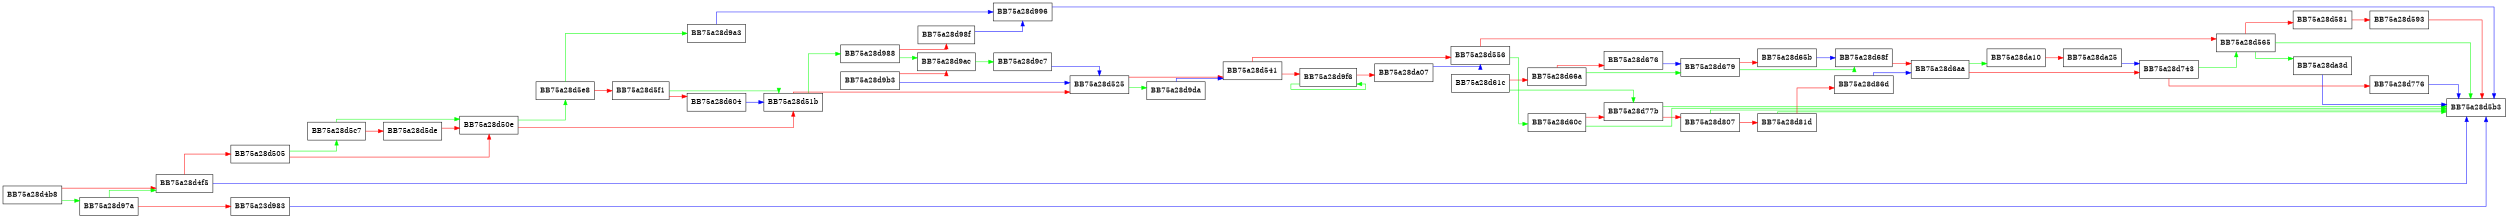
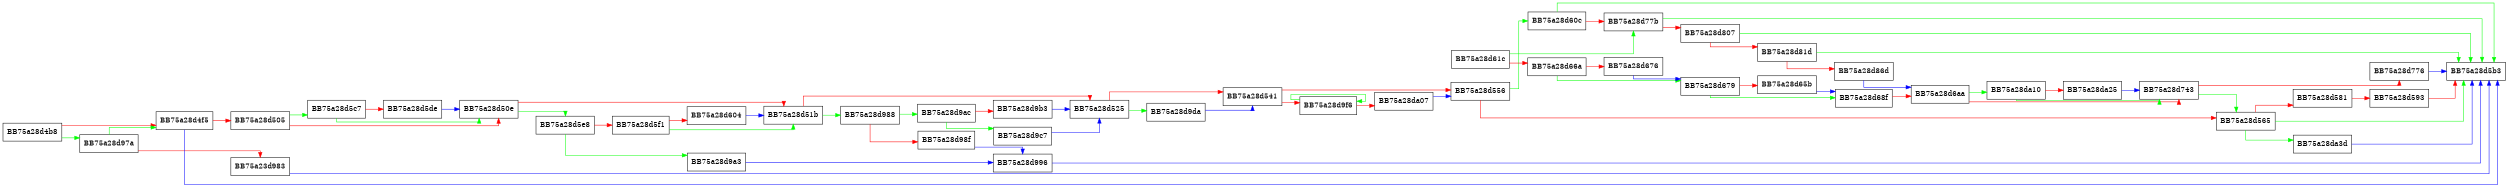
  digraph {
    rankdir=LR
    splines=ortho
    node [shape=box]
    edge [color=red]
    BB75a28d4b8
    BB75a28d97a
    BB75a28d4f5
    n4 [label=BB75a23d983]
    BB75a28d5b3
    BB75a28d505
    BB75a28d5c7
    BB75a28d50e
    BB75a28d5de
    BB75a28d5e8
    BB75a28d51b
    BB75a28d9a3
    BB75a28d5f1
    BB75a28d988
    BB75a28d525
    BB75a28d996
    BB75a28d604
    BB75a28d9ac
    BB75a28d98f
    BB75a28d9da
    BB75a28d541
    BB75a28d9c7
    BB75a28d9b3
    BB75a28d9f6
    BB75a28d556
    BB75a28da07
    BB75a28d60c
    BB75a28d565
    BB75a28d77b
    BB75a28da3d
    BB75a28d581
    BB75a28d61c
    BB75a28d66a
    BB75a28d593
    BB75a28d807
    BB75a28d679
    BB75a28d676
    BB75a28d81d
    BB75a28d68f
    n40 [label=BB75a28d65b]
    BB75a28d6aa
    BB75a28da10
    BB75a28d743
    BB75a28da25
    BB75a28d776
    BB75a28d86d
    BB75a28d4b8 -> BB75a28d97a [color=green]
    BB75a28d4b8 -> BB75a28d4f5
    BB75a28d97a -> BB75a28d4f5 [color=green]
    BB75a28d97a -> n4
    BB75a28d4f5 -> BB75a28d5b3 [color=blue]
    BB75a28d4f5 -> BB75a28d505
    n4 -> BB75a28d5b3 [color=blue]
    BB75a28d505 -> BB75a28d5c7 [color=green]
    BB75a28d505 -> BB75a28d50e
    BB75a28d5c7 -> BB75a28d50e [color=green]
    BB75a28d5c7 -> BB75a28d5de
    BB75a28d50e -> BB75a28d5e8 [color=green]
    BB75a28d50e -> BB75a28d51b
-   BB75a28d5de -> BB75a28d50e
+   BB75a28d5de -> BB75a28d50e [color=blue]
    BB75a28d5e8 -> BB75a28d9a3 [color=green]
    BB75a28d5e8 -> BB75a28d5f1
    BB75a28d51b -> BB75a28d988 [color=green]
    BB75a28d51b -> BB75a28d525
    BB75a28d9a3 -> BB75a28d996 [color=blue]
    BB75a28d5f1 -> BB75a28d51b [color=green]
    BB75a28d5f1 -> BB75a28d604
    BB75a28d988 -> BB75a28d9ac [color=green]
    BB75a28d988 -> BB75a28d98f
    BB75a28d525 -> BB75a28d9da [color=green]
    BB75a28d525 -> BB75a28d541
    BB75a28d996 -> BB75a28d5b3 [color=blue]
    BB75a28d604 -> BB75a28d51b [color=blue]
    BB75a28d9ac -> BB75a28d9c7 [color=green]
-   BB75a28d9b3 -> BB75a28d9ac
+   BB75a28d9ac -> BB75a28d9b3
    BB75a28d98f -> BB75a28d996 [color=blue]
    BB75a28d9da -> BB75a28d541 [color=blue]
    BB75a28d541 -> BB75a28d9f6
    BB75a28d541 -> BB75a28d556
    BB75a28d9c7 -> BB75a28d525 [color=blue]
    BB75a28d9b3 -> BB75a28d525 [color=blue]
    BB75a28d9f6 -> BB75a28d9f6 [color=green]
    BB75a28d9f6 -> BB75a28da07
    BB75a28d556 -> BB75a28d60c [color=green]
    BB75a28d556 -> BB75a28d565
    BB75a28da07 -> BB75a28d556 [color=blue]
    BB75a28d60c -> BB75a28d5b3 [color=green]
    BB75a28d60c -> BB75a28d77b
    BB75a28d565 -> BB75a28d5b3 [color=green]
    BB75a28d565 -> BB75a28da3d [color=green]
    BB75a28d565 -> BB75a28d581
    BB75a28d77b -> BB75a28d5b3 [color=green]
    BB75a28d77b -> BB75a28d807
    BB75a28da3d -> BB75a28d5b3 [color=blue]
    BB75a28d581 -> BB75a28d593
    BB75a28d61c -> BB75a28d77b [color=green]
    BB75a28d61c -> BB75a28d66a
    BB75a28d66a -> BB75a28d679 [color=green]
    BB75a28d66a -> BB75a28d676
    BB75a28d593 -> BB75a28d5b3
    BB75a28d807 -> BB75a28d5b3 [color=green]
    BB75a28d807 -> BB75a28d81d
    BB75a28d679 -> BB75a28d68f [color=green]
    BB75a28d679 -> n40
    BB75a28d676 -> BB75a28d679 [color=blue]
    BB75a28d81d -> BB75a28d5b3 [color=green]
    BB75a28d81d -> BB75a28d86d
    BB75a28d68f -> BB75a28d6aa
    n40 -> BB75a28d68f [color=blue]
    BB75a28d6aa -> BB75a28da10 [color=green]
    BB75a28d6aa -> BB75a28d743
+   BB75a28da10 -> BB75a28d743 [color=green]
    BB75a28da10 -> BB75a28da25
    BB75a28d743 -> BB75a28d565 [color=green]
    BB75a28d743 -> BB75a28d776
    BB75a28da25 -> BB75a28d743 [color=blue]
    BB75a28d776 -> BB75a28d5b3 [color=blue]
    BB75a28d86d -> BB75a28d6aa [color=blue]
  }
